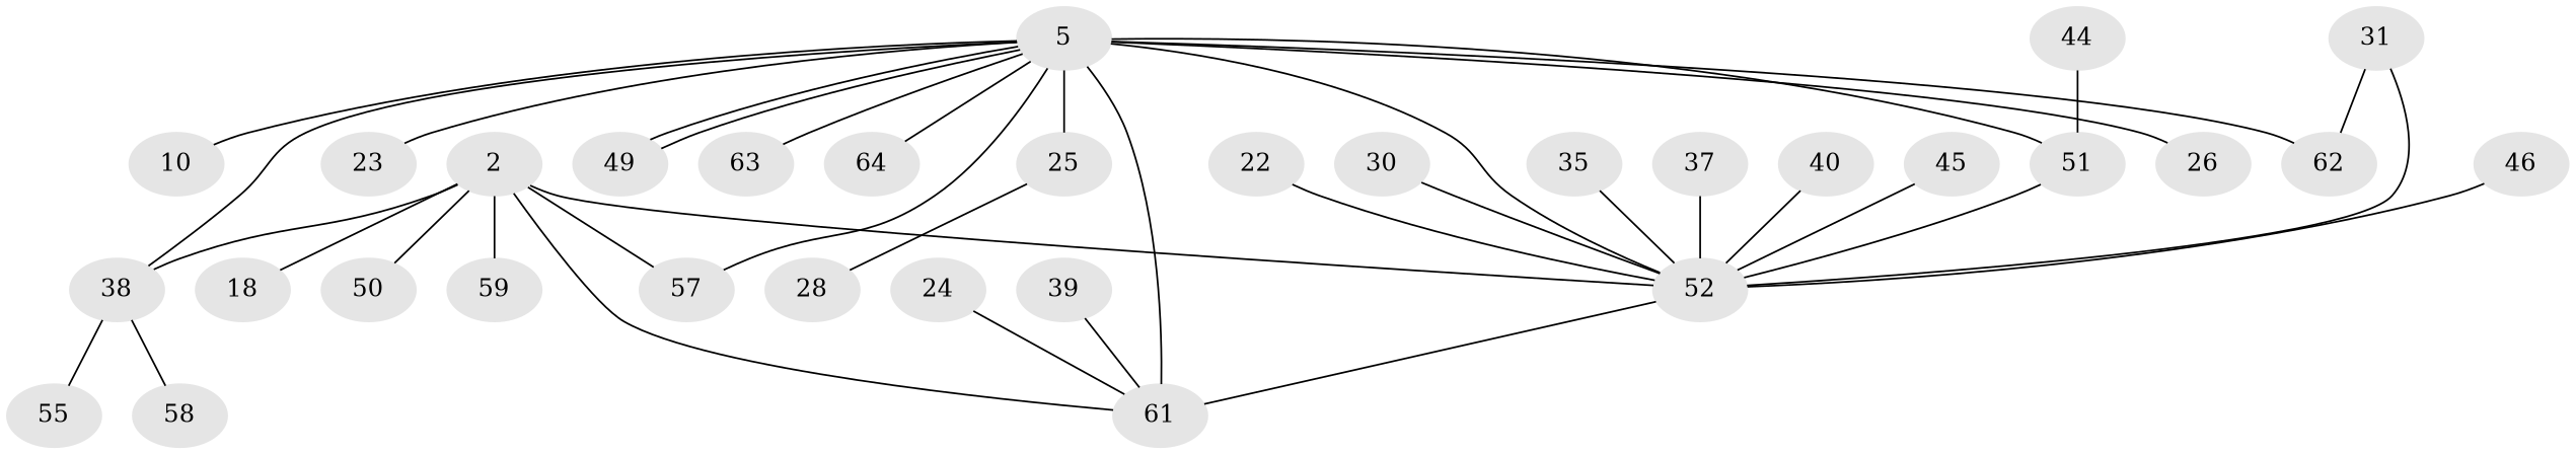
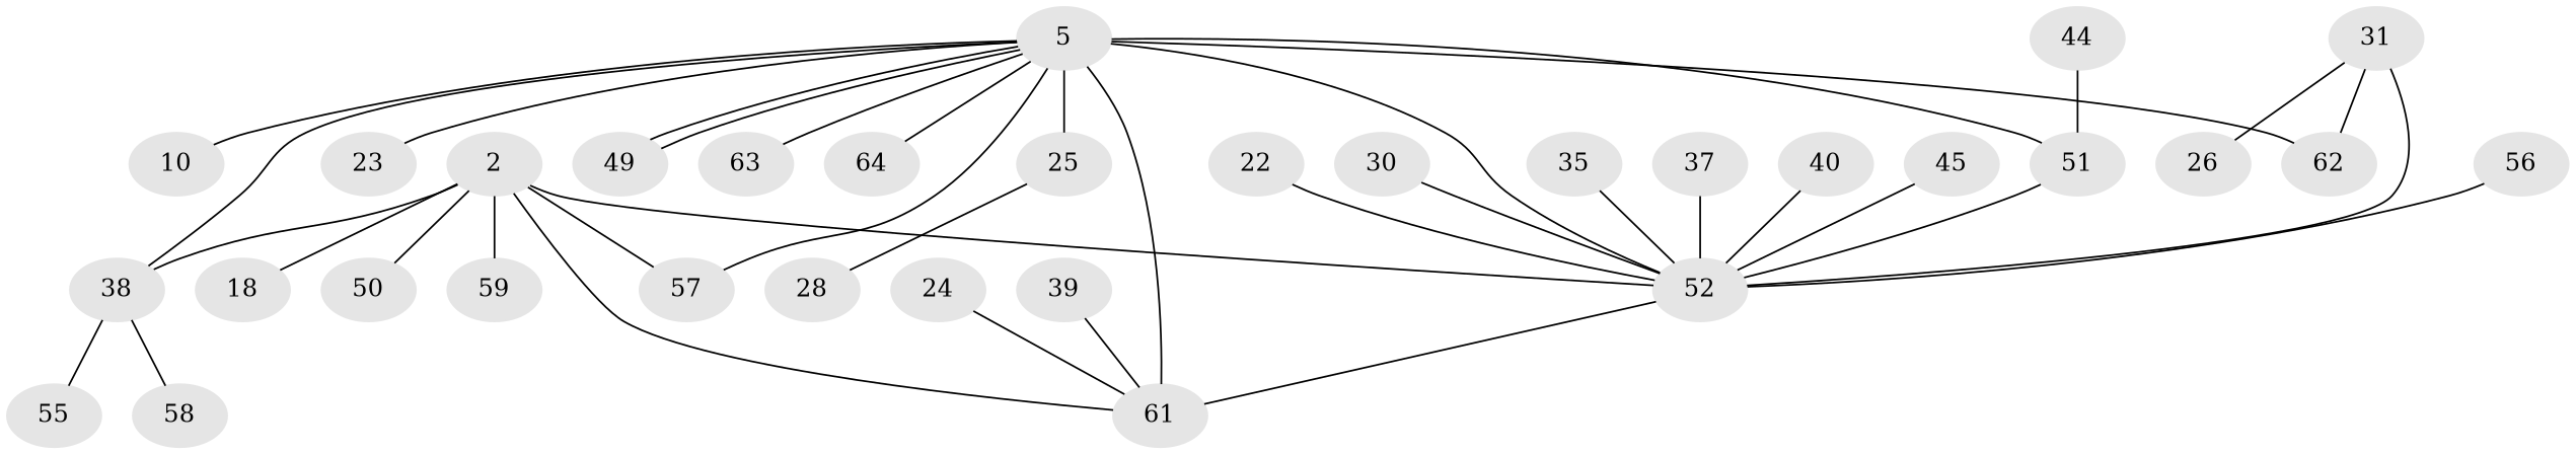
  graph {
    node [color=gray90 style=filled]
    2
    18
    38 [super="+29"]
    50
    52 [super="+42+4"]
    57 [super="+47"]
    59
    61 [super="+6+12+56+60"]
    55
    58
    5
    10
    23
    25 [super="+16"]
    26
    49
    51 [super="+7"]
    62 [super="+53"]
    63
    64 [super="+41"]
    28
    22
    24
    30 [super="+13"]
    31
    35 [super="+14"]
    37 [super="+32"]
    39
    40
    44 [super="+27"]
    45
-   46
+   46 [label=56]
    2 -- 18
    2 -- 38 [weight=2]
    2 -- 50
    2 -- 52 [weight=3]
    2 -- 57
    2 -- 59
    2 -- 61
    38 -- 55
    38 -- 58
    52 -- 61 [weight=2]
    5 -- 38
    5 -- 52
    5 -- 57
    5 -- 61 [weight=4]
    5 -- 10
    5 -- 23
    5 -- 25 [weight=3]
-   5 -- 26
+   31 -- 26
    5 -- 49
    5 -- 49
    5 -- 51
    5 -- 62
    5 -- 63
    5 -- 64
    25 -- 28
    51 -- 52 [weight=4]
    22 -- 52
    24 -- 61
    30 -- 52
    31 -- 52 [weight=2]
    31 -- 62
    35 -- 52
    37 -- 52
    39 -- 61
    40 -- 52
    44 -- 51
    45 -- 52
    46 -- 52
  }
